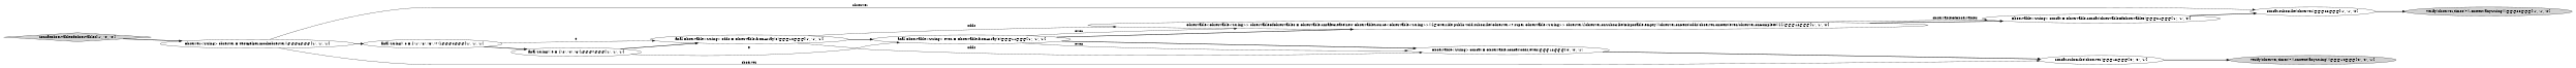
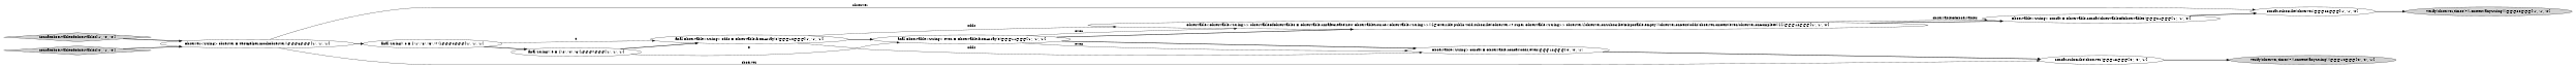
  digraph {
    rankdir=LR
    node [fillcolor=white shape=ellipse style=filled]
    edge [style=bold]
    n1 [label="Observer<String> observer = TestHelper.mockObserver()@@@3@@@['1', '1', '1']"]
    n2 [label="final String(( o = {\"1\",\"3\",\"5\",\"7\"}@@@4@@@['1', '1', '1']"]
    n3 [label="concat.subscribe(observer)@@@22@@@['1', '1', '0']"]
    n4 [label="concat.subscribe(observer)@@@13@@@['0', '0', '1']"]
    n5 [label="final Observable<String> odds = Observable.fromArray(o)@@@10@@@['1', '1', '1']"]
    n6 [label="final String(( e = {\"2\",\"4\",\"6\"}@@@7@@@['1', '1', '1']"]
    n7 [label="Observable<Observable<String>> observableOfObservables = Observable.unsafeCreate(new ObservableSource<Observable<String>>(){@Override public void subscribe(Observer<? super Observable<String>> observer){observer.onSubscribe(Disposable.empty())observer.onNext(odds)observer.onNext(even)observer.onComplete()}})@@@12@@@['1', '1', '0']"]
    n8 [label="final Observable<String> even = Observable.fromArray(e)@@@11@@@['1', '1', '1']"]
    n9 [label="Observable<String> concat = Observable.concat(odds,even)@@@12@@@['0', '0', '1']"]
    n10 [label="Observable<String> concat = Observable.concat(observableOfObservables)@@@21@@@['1', '1', '0']"]
    n11 [fillcolor=lightgray label="verify(observer,times(7)).onNext(anyString())@@@14@@@['0', '0', '1']"]
    n12 [fillcolor=lightgray label="verify(observer,times(7)).onNext(anyString())@@@23@@@['1', '1', '0']"]
    n13 [fillcolor=lightgray label="concatObservableOfObservables['1', '0', '0']" shape=diamond]
+   n14 [fillcolor=lightgray label="concatObservableOfObservables['0', '1', '0']" shape=diamond]
    n1 -> n2
    n1 -> n3 [label=observer style=solid]
    n1 -> n4 [label=observer style=solid]
    n2 -> n5 [label=o style=solid]
    n2 -> n6
    n3 -> n12
    n4 -> n11
    n5 -> n7 [label=odds style=solid]
    n5 -> n8
    n5 -> n9 [label=odds style=solid]
    n6 -> n5
    n6 -> n8 [label=e style=solid]
    n7 -> n10 [label=observableOfObservables style=solid]
    n7 -> n10
    n8 -> n7
    n8 -> n7 [label=even style=solid]
    n8 -> n9
    n8 -> n9 [label=even style=solid]
    n9 -> n4
    n10 -> n3
    n13 -> n1
+   n14 -> n1
  }
